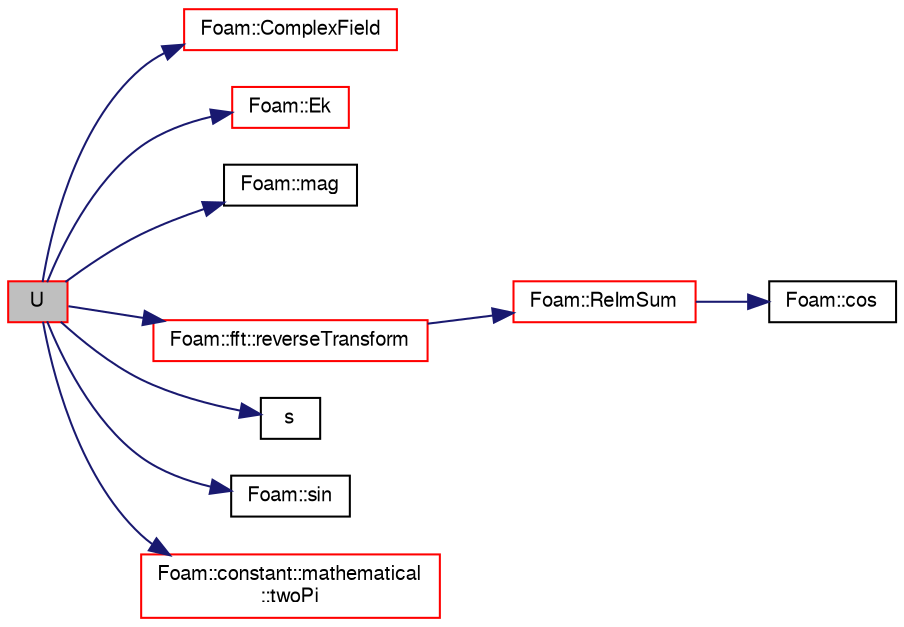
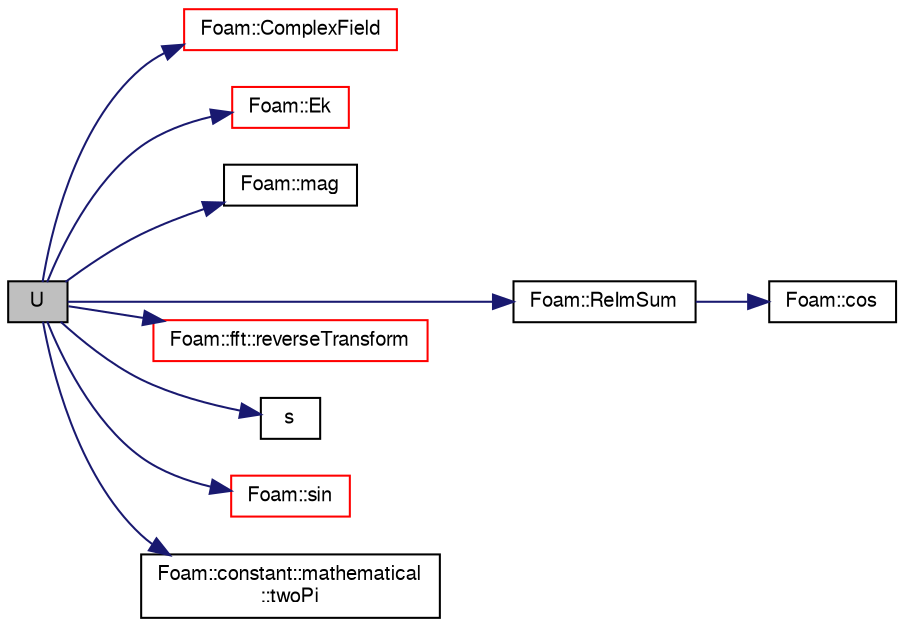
  digraph {
    rankdir=LR
    node [color=black fontname=FreeSans fontsize=10 shape=record]
    edge [color=midnightblue fontname=FreeSans fontsize=10 labelfontname=FreeSans labelfontsize=10 style=solid]
-   n1 [color=red fillcolor=grey75 fontcolor=black height=0.2 label=U style=filled width=0.4]
+   n1 [fillcolor=grey75 fontcolor=black height=0.2 label=U style=filled width=0.4]
    n2 [color=red height=0.2 label="Foam::ComplexField" width=0.4]
    n3 [color=red height=0.2 label="Foam::Ek" width=0.4]
    n4 [height=0.2 label="Foam::mag" width=0.4]
-   n5 [color=red height=0.2 label="Foam::ReImSum" width=0.4]
+   n5 [height=0.2 label="Foam::ReImSum" width=0.4]
    n6 [color=red height=0.2 label="Foam::fft::reverseTransform" width=0.4]
    n7 [height=0.2 label=s width=0.4]
-   n8 [height=0.2 label="Foam::sin" width=0.4]
-   n9 [color=red height=0.2 label="Foam::constant::mathematical\l::twoPi" width=0.4]
+   n8 [color=red height=0.2 label="Foam::sin" width=0.4]
+   n9 [height=0.2 label="Foam::constant::mathematical\l::twoPi" width=0.4]
    n10 [height=0.2 label="Foam::cos" width=0.4]
    n1 -> n2
    n1 -> n3
    n1 -> n4
-   n6 -> n5
+   n1 -> n5
    n1 -> n6
    n1 -> n7
    n1 -> n8
    n1 -> n9
    n5 -> n10
  }
